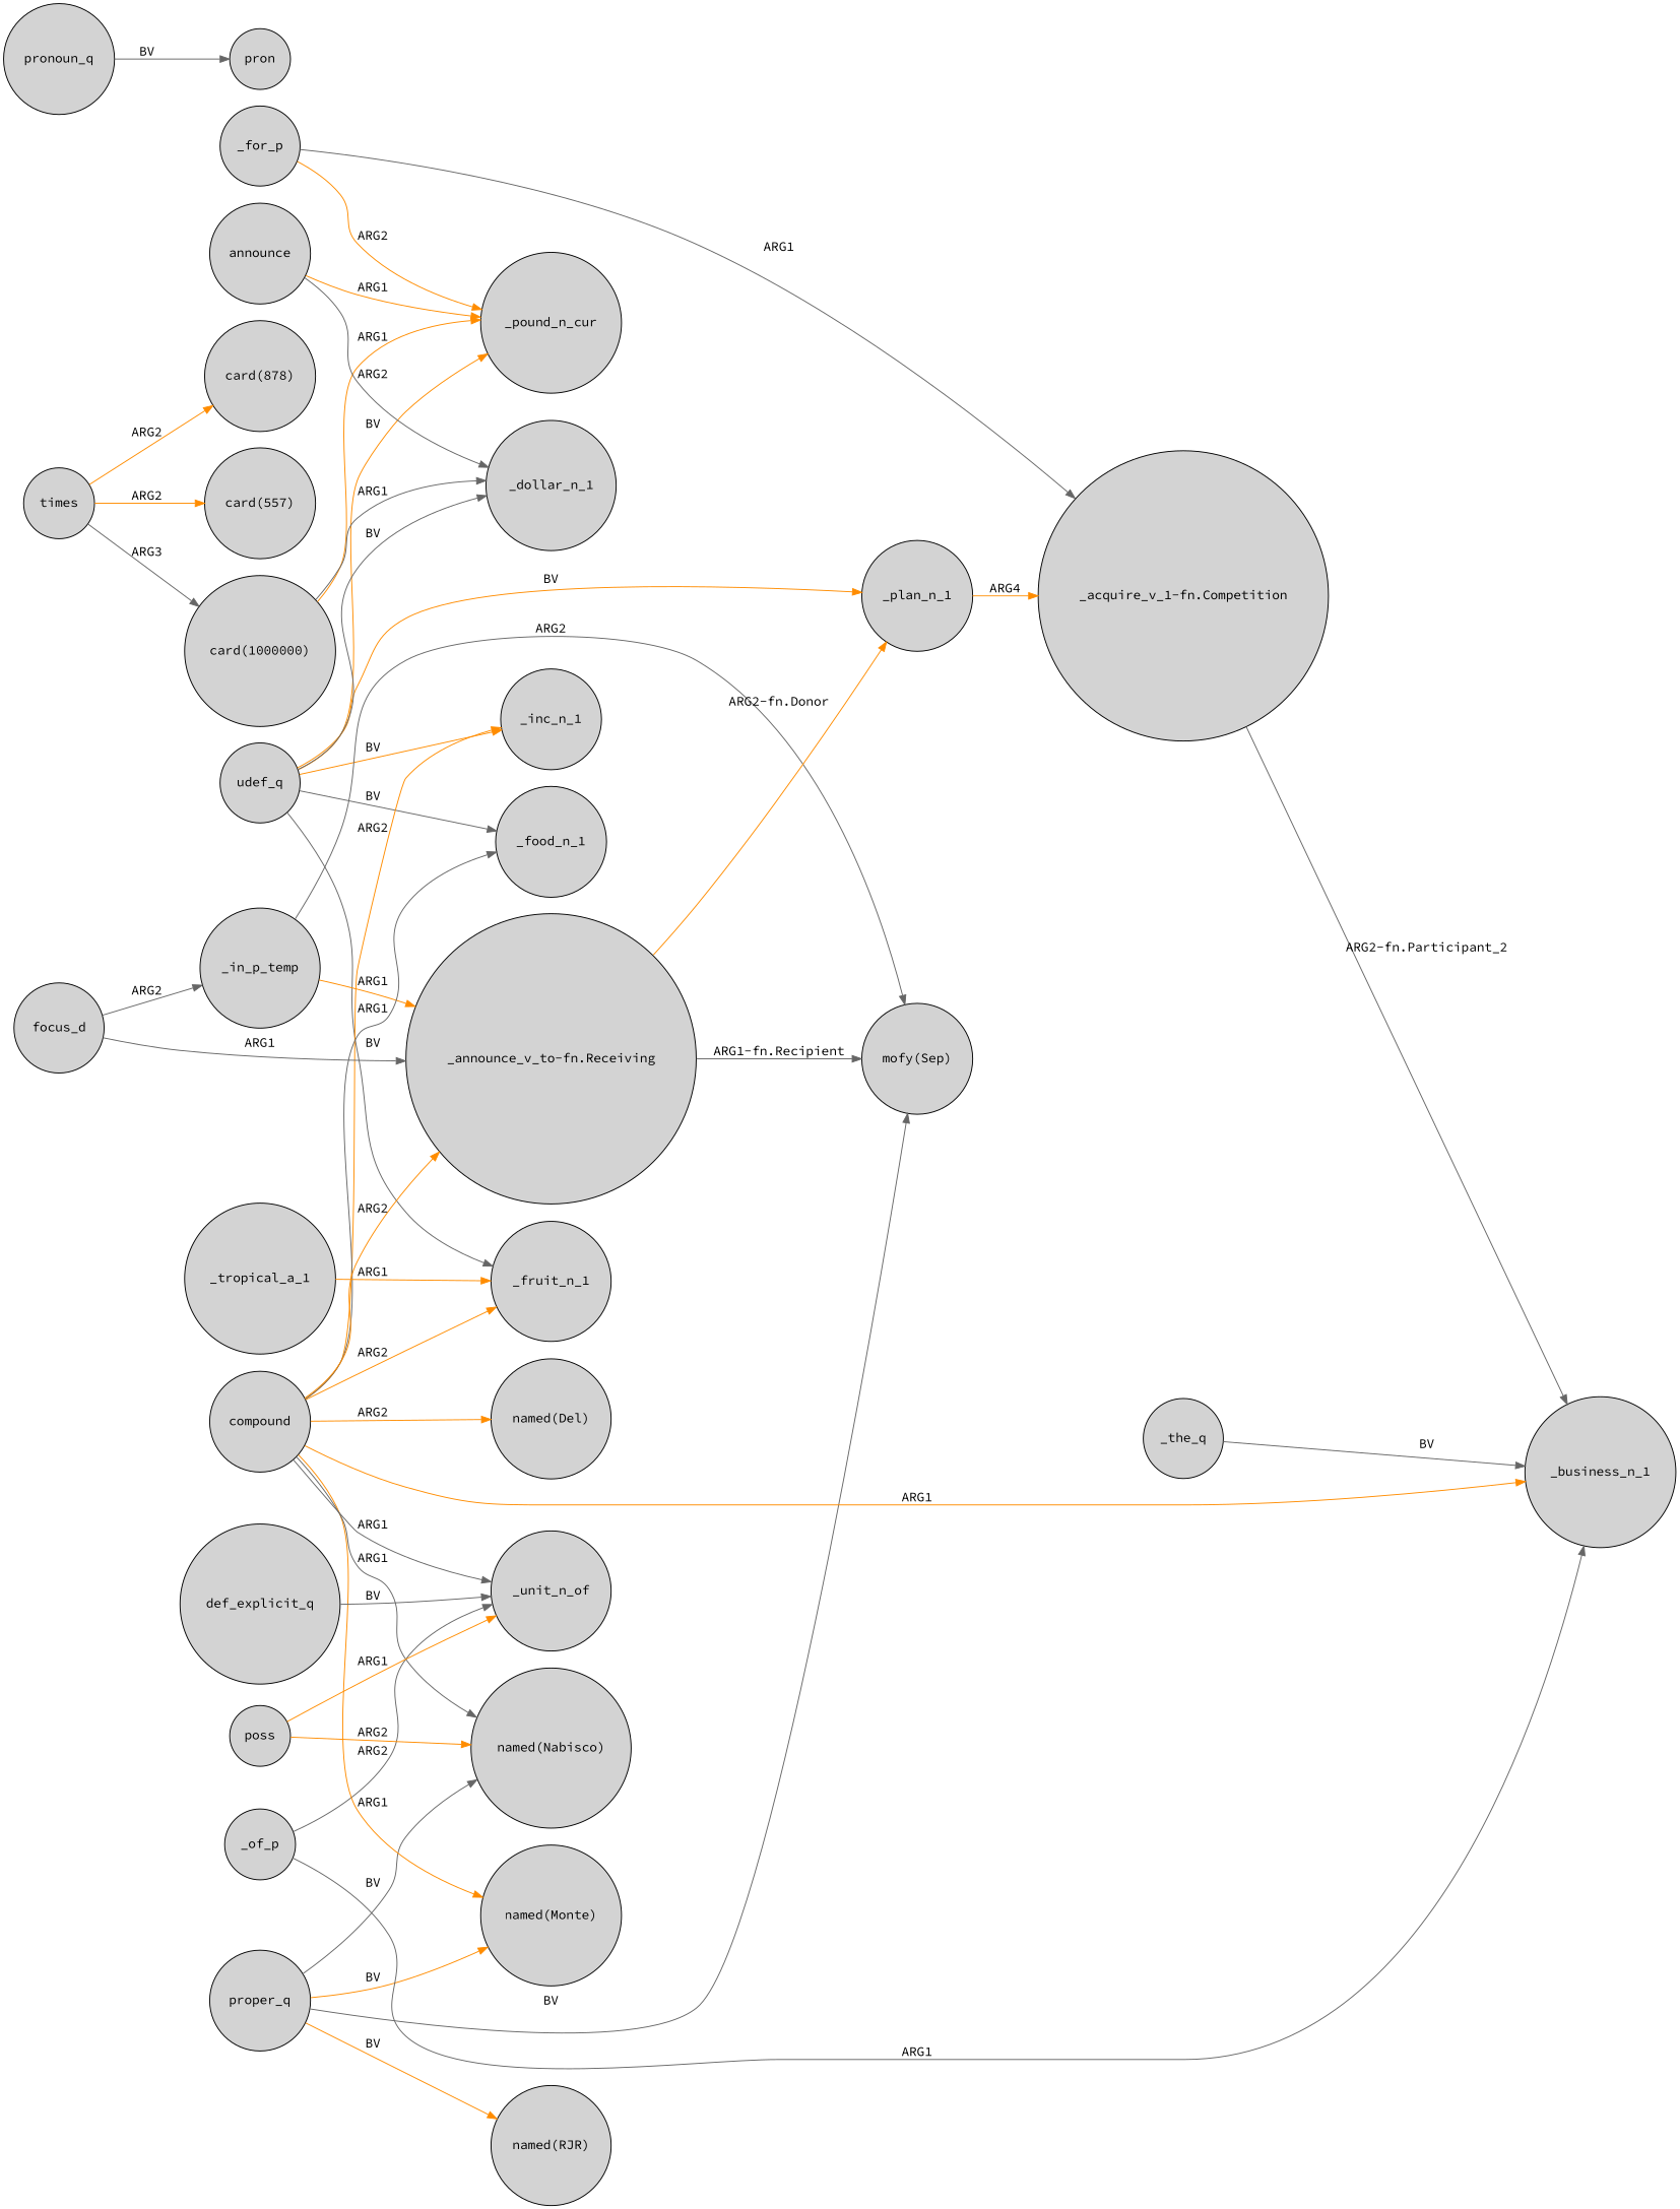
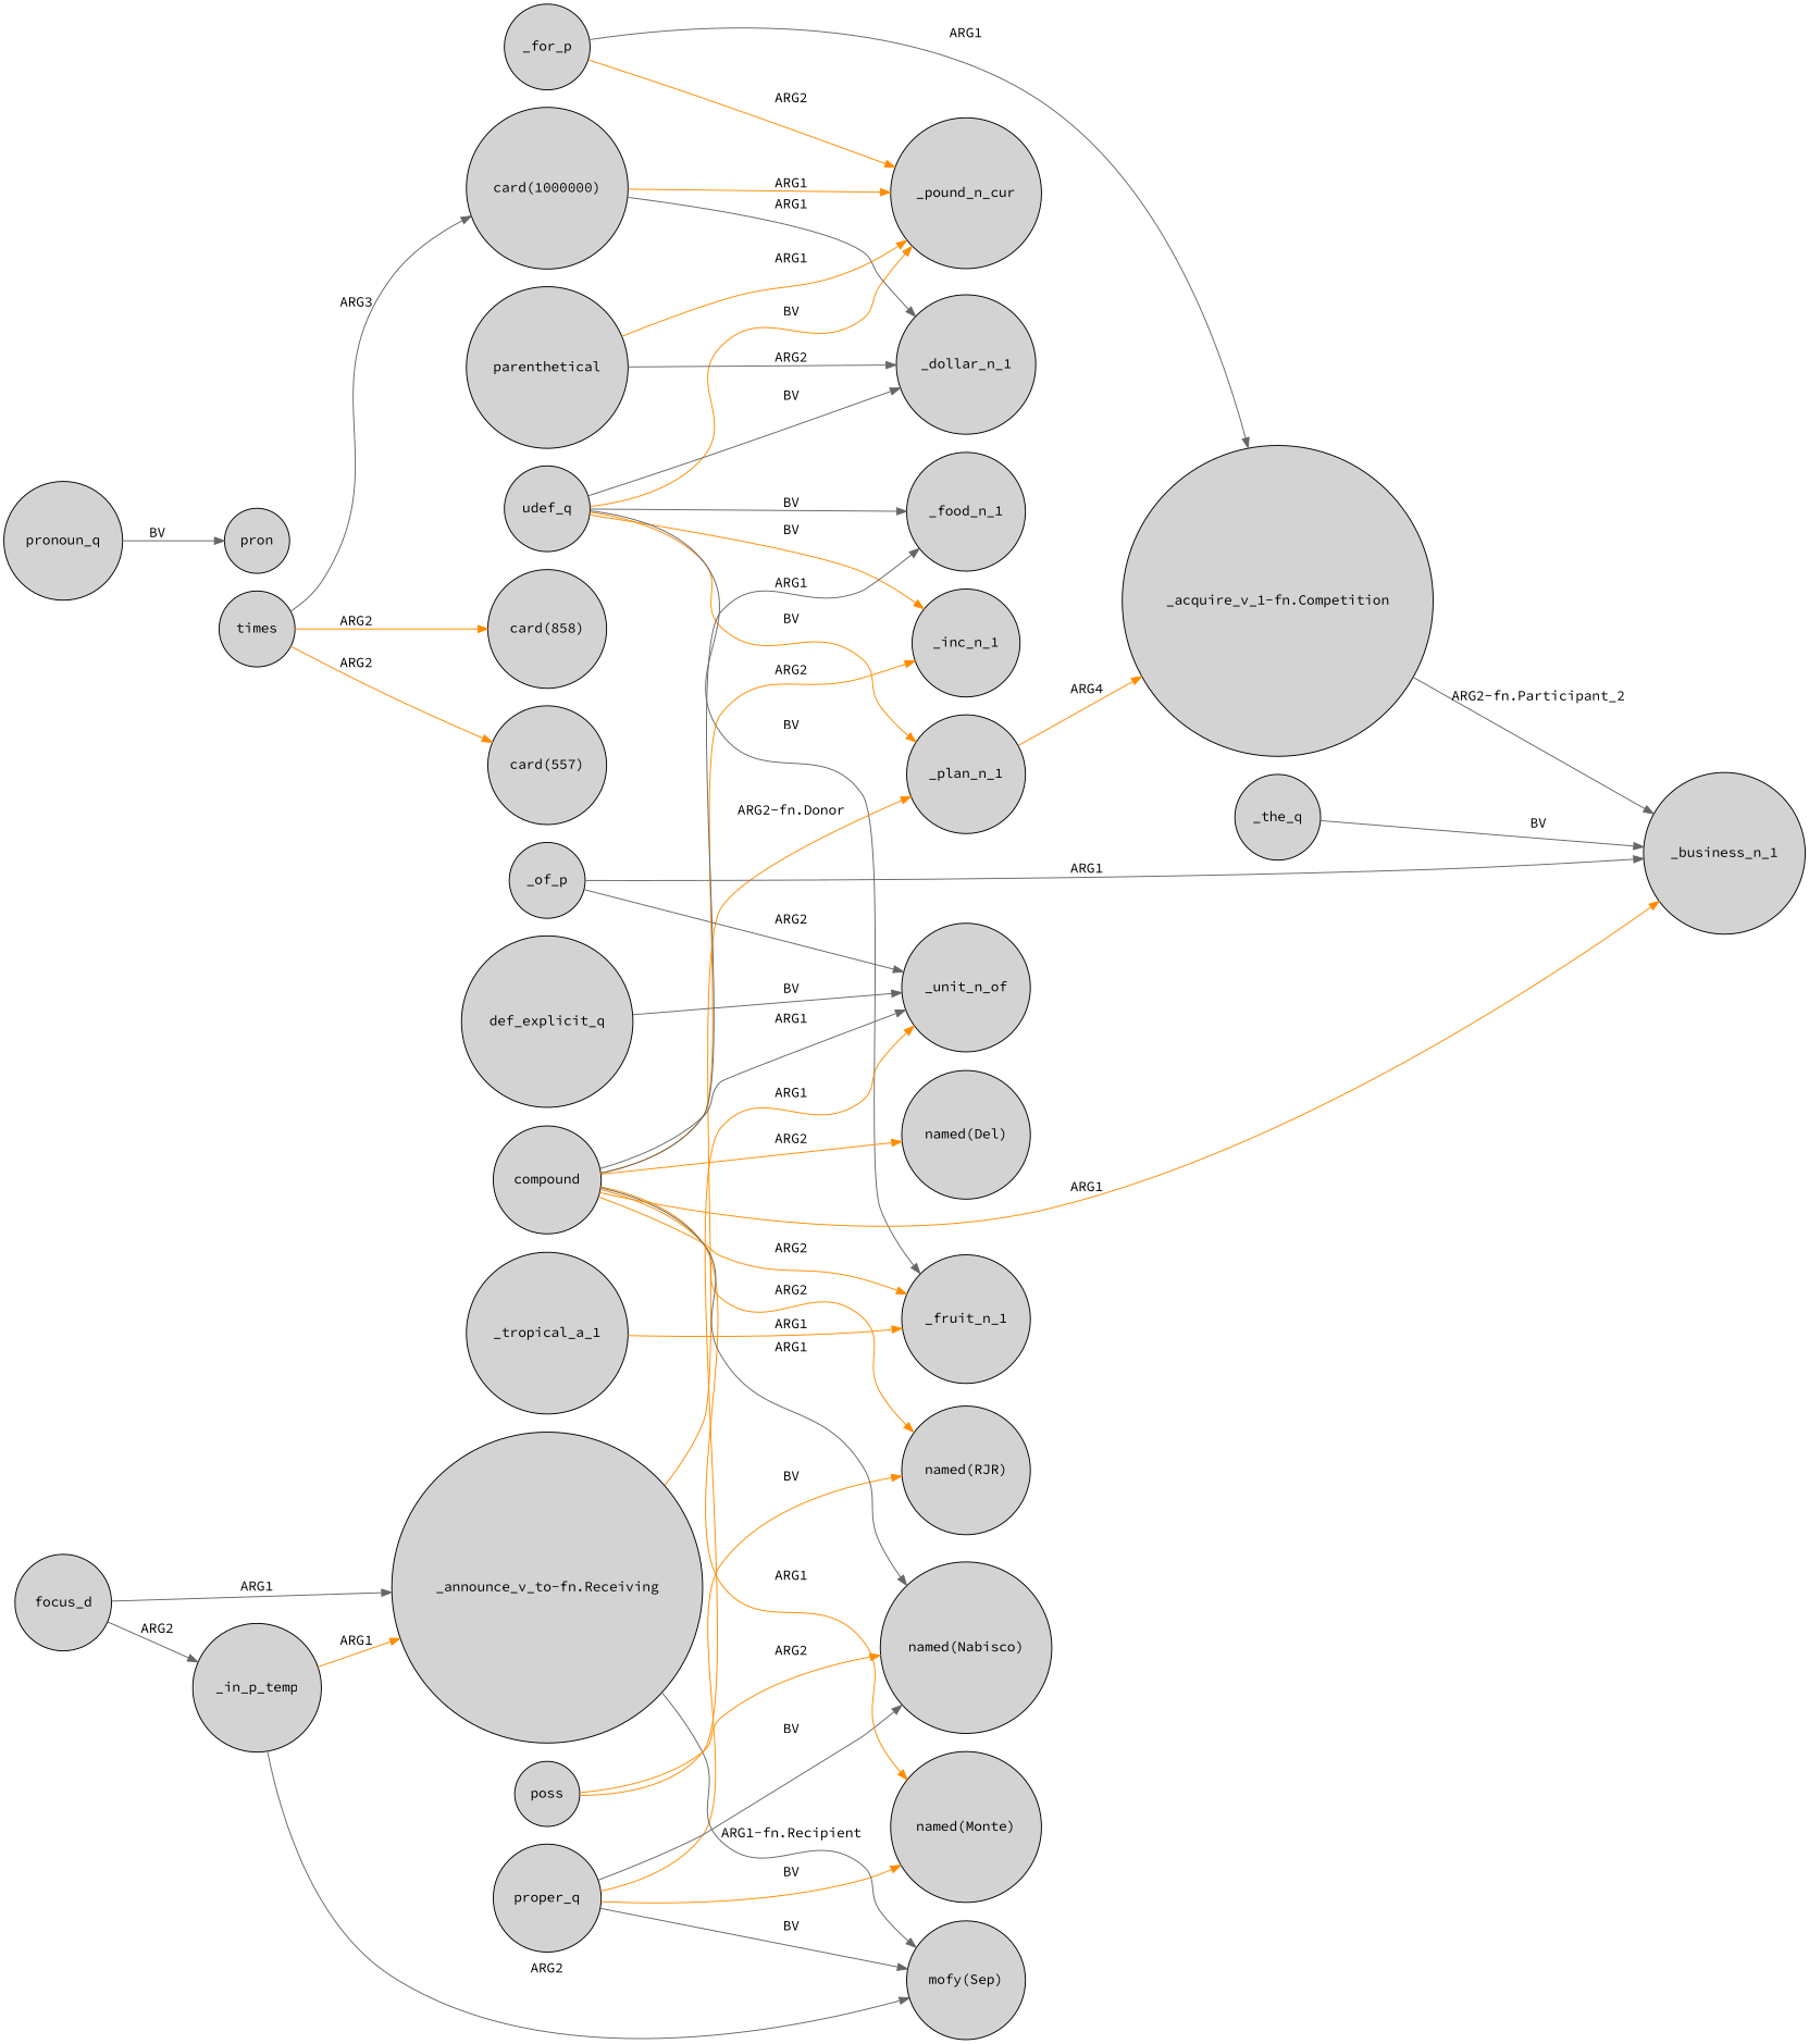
  digraph {
    fontname="Source Code Pro"
    rankdir=LR
    node [fontname="Source Code Pro" shape=circle style=filled]
    edge [color=darkorange fontname="Source Code Pro"]
    udef_q
    _pound_n_cur
    _plan_n_1
    _inc_n_1
    _fruit_n_1
    _food_n_1
    _dollar_n_1
    "_acquire_v_1-fn.Competition"
    proper_q
    "named(RJR)"
    "named(Monte)"
    "named(Nabisco)"
    "mofy(Sep)"
    _the_q
    _business_n_1
    times
    "card(1000000)"
-   "card(878)"
+   "card(878)" [label="card(858)"]
    "card(557)"
    _in_p_temp
    "_announce_v_to-fn.Receiving"
    _of_p
    _unit_n_of
    _for_p
-   parenthetical [label=announce]
+   parenthetical
    compound
    "named(Del)"
    pronoun_q
    pron
    def_explicit_q
    focus_d
    _tropical_a_1
    poss
    udef_q -> _pound_n_cur [label=BV]
    udef_q -> _plan_n_1 [label=BV]
    udef_q -> _inc_n_1 [label=BV]
    udef_q -> _fruit_n_1 [color=gray40 label=BV]
    udef_q -> _food_n_1 [color=gray40 label=BV]
    udef_q -> _dollar_n_1 [color=gray40 label=BV]
    _plan_n_1 -> "_acquire_v_1-fn.Competition" [label=ARG4]
    "_acquire_v_1-fn.Competition" -> _business_n_1 [color=gray40 label="ARG2-fn.Participant_2"]
    proper_q -> "named(RJR)" [label=BV]
    proper_q -> "named(Monte)" [label=BV]
    proper_q -> "named(Nabisco)" [color=gray40 label=BV]
    proper_q -> "mofy(Sep)" [color=gray40 label=BV]
    _the_q -> _business_n_1 [color=gray40 label=BV]
    times -> "card(1000000)" [color=gray40 label=ARG3]
    times -> "card(878)" [label=ARG2]
    times -> "card(557)" [label=ARG2]
    "card(1000000)" -> _pound_n_cur [label=ARG1]
    "card(1000000)" -> _dollar_n_1 [color=gray40 label=ARG1]
    _in_p_temp -> "mofy(Sep)" [color=gray40 label=ARG2]
    _in_p_temp -> "_announce_v_to-fn.Receiving" [label=ARG1]
    "_announce_v_to-fn.Receiving" -> _plan_n_1 [label="ARG2-fn.Donor"]
    "_announce_v_to-fn.Receiving" -> "mofy(Sep)" [color=gray40 label="ARG1-fn.Recipient"]
    _of_p -> _business_n_1 [color=gray40 label=ARG1]
    _of_p -> _unit_n_of [color=gray40 label=ARG2]
    _for_p -> _pound_n_cur [label=ARG2]
    _for_p -> "_acquire_v_1-fn.Competition" [color=gray40 label=ARG1]
    parenthetical -> _pound_n_cur [label=ARG1]
    parenthetical -> _dollar_n_1 [color=gray40 label=ARG2]
    compound -> _inc_n_1 [label=ARG2]
    compound -> _fruit_n_1 [label=ARG2]
    compound -> _food_n_1 [color=gray40 label=ARG1]
-   compound -> "_announce_v_to-fn.Receiving" [label=ARG2]
+   compound -> "named(RJR)" [label=ARG2]
    compound -> "named(Monte)" [label=ARG1]
    compound -> "named(Nabisco)" [color=gray40 label=ARG1]
    compound -> _business_n_1 [label=ARG1]
    compound -> _unit_n_of [color=gray40 label=ARG1]
    compound -> "named(Del)" [label=ARG2]
    pronoun_q -> pron [color=gray40 label=BV]
    def_explicit_q -> _unit_n_of [color=gray40 label=BV]
    focus_d -> _in_p_temp [color=gray40 label=ARG2]
    focus_d -> "_announce_v_to-fn.Receiving" [color=gray40 label=ARG1]
    _tropical_a_1 -> _fruit_n_1 [label=ARG1]
    poss -> "named(Nabisco)" [label=ARG2]
    poss -> _unit_n_of [label=ARG1]
  }
